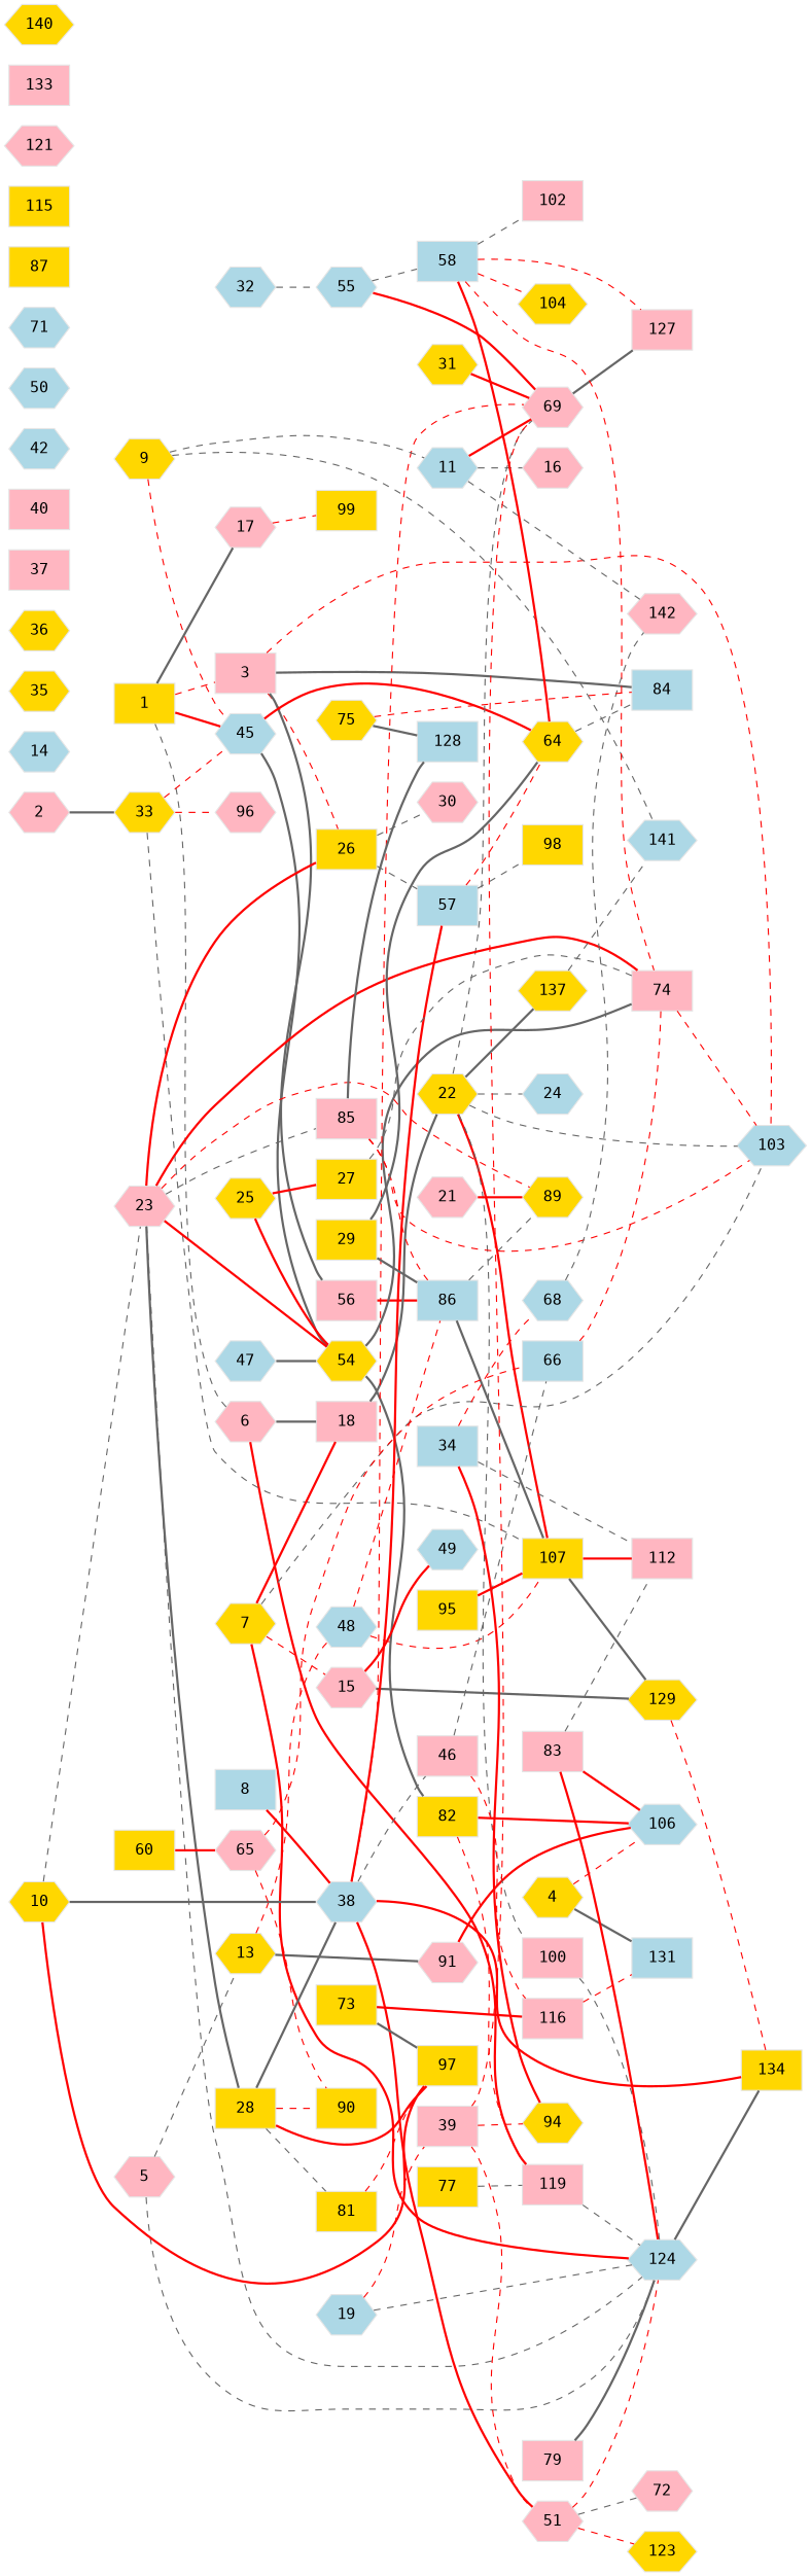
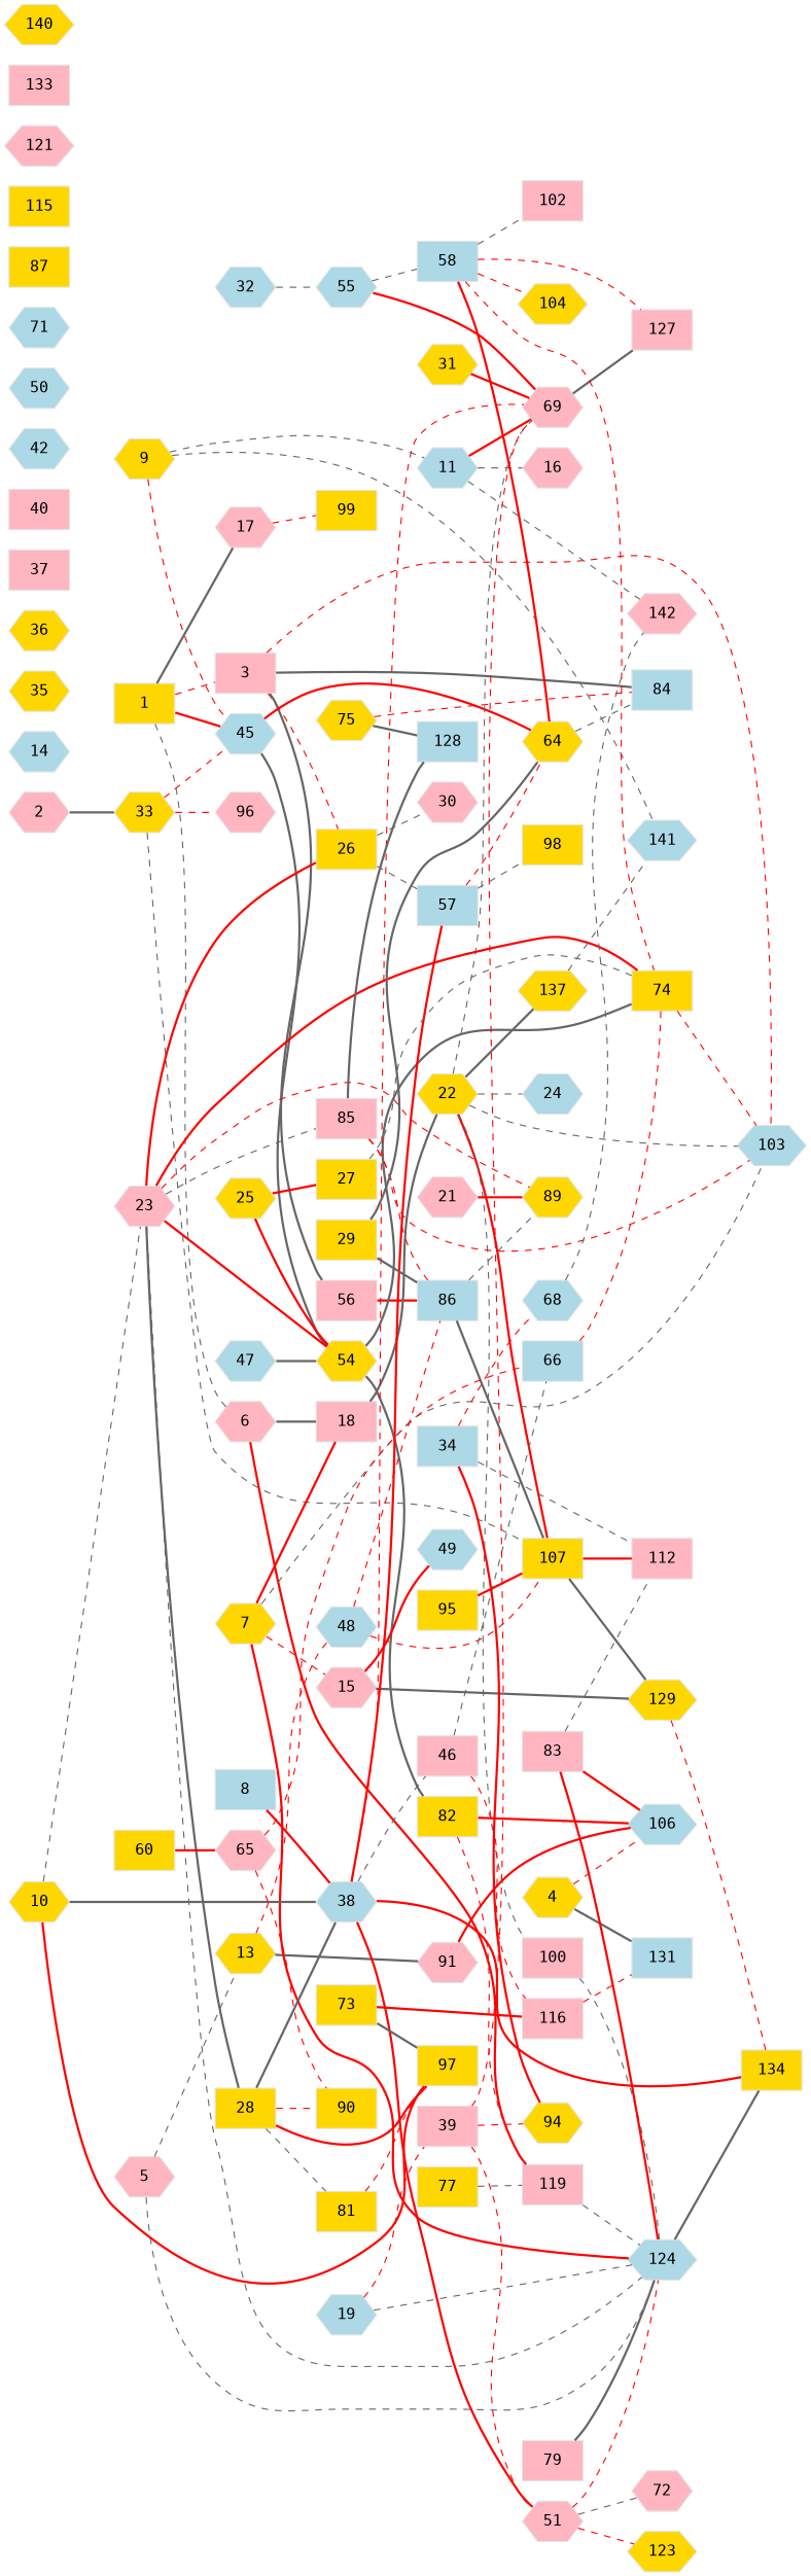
  graph {
    fontname="DejaVu Sans Mono"
    rankdir=LR
    node [color=gray90 fillcolor=gold fontname="DejaVu Sans Mono" shape=hexagon style=filled]
    edge [color=red fontname="DejaVu Sans Mono" style=dashed]
    1 [shape=box super="+59"]
    3 [fillcolor=lightpink shape=box super="+53"]
    6 [fillcolor=lightpink super="+20"]
    17 [fillcolor=lightpink super="+43"]
    45 [fillcolor=lightblue super="+114"]
    26 [shape=box super="+61"]
    56 [fillcolor=lightpink shape=box]
    84 [fillcolor=lightblue shape=box super="+135"]
    103 [fillcolor=lightblue super="+144"]
    18 [fillcolor=lightpink shape=box super="+109"]
    119 [fillcolor=lightpink shape=box super="+130"]
    99 [shape=box]
    54 [super="+63"]
    64 [super="+122"]
    2 [fillcolor=lightpink]
    33 [super="+138"]
    30 [fillcolor=lightpink]
    57 [fillcolor=lightblue shape=box super="+125"]
    86 [fillcolor=lightblue shape=box super="+143"]
    4 [super="+76"]
    106 [fillcolor=lightblue super="+132"]
    131 [fillcolor=lightblue shape=box]
    13 [super="+118"]
    48 [fillcolor=lightblue]
    91 [fillcolor=lightpink]
    5 [fillcolor=lightpink]
    124 [fillcolor=lightblue super="+126"]
    134 [shape=box]
    22 [super="+52"]
    7 [super="+44"]
    15 [fillcolor=lightpink super="+93"]
    49 [fillcolor=lightblue]
    129
    38 [fillcolor=lightblue super="+117"]
    69 [fillcolor=lightpink super="+70"]
    46 [fillcolor=lightpink shape=box super="+113"]
    51 [fillcolor=lightpink super="+67"]
    8 [fillcolor=lightblue shape=box]
    9 [super="+12"]
    11 [fillcolor=lightblue super="+62"]
    141 [fillcolor=lightblue]
    16 [fillcolor=lightpink]
    142 [fillcolor=lightpink]
    10 [super="+78"]
    23 [fillcolor=lightpink super="+92"]
    97 [shape=box]
    89
    28 [shape=box super="+41"]
-   74 [fillcolor=lightpink shape=box super="+110"]
+   74 [shape=box super="+110"]
    85 [fillcolor=lightpink shape=box super="+136"]
    127 [fillcolor=lightpink shape=box]
    107 [shape=box super="+108"]
    14 [fillcolor=lightblue]
    24 [fillcolor=lightblue]
    100 [fillcolor=lightpink shape=box]
    137 [super="+139"]
    39 [fillcolor=lightpink shape=box super="+111"]
    94
    19 [fillcolor=lightblue]
    21 [fillcolor=lightpink]
    112 [fillcolor=lightpink shape=box]
    81 [shape=box]
    90 [shape=box]
    82 [shape=box]
    128 [fillcolor=lightblue shape=box]
    25
    27 [shape=box]
    98 [shape=box]
    29 [shape=box]
    96 [fillcolor=lightpink]
    31
    32 [fillcolor=lightblue]
    55 [fillcolor=lightblue]
    58 [fillcolor=lightblue shape=box super="+80"]
    34 [fillcolor=lightblue shape=box]
    68 [fillcolor=lightblue]
    35
    36
    37 [fillcolor=lightpink shape=box super="+88"]
    66 [fillcolor=lightblue shape=box]
    116 [fillcolor=lightpink shape=box]
    72 [fillcolor=lightpink]
    123
    40 [fillcolor=lightpink shape=box]
    42 [fillcolor=lightblue]
    47 [fillcolor=lightblue]
    50 [fillcolor=lightblue]
    102 [fillcolor=lightpink shape=box]
    104
    65 [fillcolor=lightpink super="+101"]
    60 [shape=box]
    71 [fillcolor=lightblue]
    73 [shape=box super="+120"]
    75 [super="+105"]
    77 [shape=box]
    79 [fillcolor=lightpink shape=box]
    83 [fillcolor=lightpink shape=box]
    87 [shape=box]
    95 [shape=box]
    115 [shape=box]
    121 [fillcolor=lightpink]
    133 [fillcolor=lightpink shape=box]
    140
    1 -- 3
    1 -- 6 [color=gray40]
    1 -- 17 [color=gray40 style=bold]
    1 -- 45 [style=bold]
    3 -- 26
    3 -- 56 [color=gray40 style=bold]
    3 -- 84 [color=gray40 style=bold]
    3 -- 103
    6 -- 18 [color=gray40 style=bold]
    6 -- 119 [style=bold]
    17 -- 99
    45 -- 54 [color=gray40 style=bold]
    45 -- 64 [style=bold]
    26 -- 30 [color=gray40]
    26 -- 57 [color=gray40]
    56 -- 86 [style=bold]
    18 -- 22 [color=gray40 style=bold]
    119 -- 124 [color=gray40]
    54 -- 74 [color=gray40 style=bold]
    54 -- 82 [color=gray40 style=bold]
    64 -- 84 [color=gray40]
    2 -- 33 [color=gray40 style=bold]
    33 -- 45
    33 -- 107 [color=gray40]
    33 -- 96
    57 -- 64
    57 -- 98 [color=gray40]
    86 -- 89 [color=gray40]
    86 -- 107 [color=gray40 style=bold]
    4 -- 106
    4 -- 131 [color=gray40 style=bold]
    13 -- 48
    13 -- 91 [color=gray40 style=bold]
    48 -- 86
    48 -- 107
    91 -- 106 [style=bold]
    5 -- 13 [color=gray40]
    5 -- 124 [color=gray40]
    124 -- 134 [color=gray40 style=bold]
    22 -- 103 [color=gray40]
    22 -- 69 [color=gray40]
    22 -- 107 [style=bold]
    22 -- 24 [color=gray40]
    22 -- 100 [color=gray40]
    22 -- 137 [color=gray40 style=bold]
    7 -- 103 [color=gray40]
    7 -- 18 [style=bold]
    7 -- 124 [style=bold]
    7 -- 15
    15 -- 49 [style=bold]
    15 -- 129 [color=gray40 style=bold]
    129 -- 134
    38 -- 57 [style=bold]
    38 -- 134 [style=bold]
    38 -- 69
    38 -- 46 [color=gray40]
    38 -- 51 [style=bold]
    69 -- 127 [color=gray40 style=bold]
    46 -- 66 [color=gray40]
    46 -- 116
    51 -- 124
    51 -- 72 [color=gray40]
    51 -- 123
    8 -- 38 [style=bold]
    9 -- 45
    9 -- 11 [color=gray40]
    9 -- 141 [color=gray40]
    11 -- 69 [style=bold]
    11 -- 16 [color=gray40]
    11 -- 142 [color=gray40 weight=2]
    10 -- 38 [color=gray40 style=bold]
    10 -- 23 [color=gray40]
    10 -- 97 [style=bold]
    23 -- 26 [style=bold]
    23 -- 54 [style=bold]
    23 -- 124 [color=gray40]
    23 -- 89
    23 -- 28 [color=gray40 style=bold]
    23 -- 74 [style=bold]
    23 -- 85 [color=gray40]
    28 -- 38 [color=gray40 style=bold]
    28 -- 97 [style=bold]
    28 -- 81 [color=gray40]
    28 -- 90
    74 -- 103
    85 -- 103
    85 -- 86
    85 -- 128 [color=gray40 style=bold]
    107 -- 129 [color=gray40 style=bold]
    107 -- 112 [style=bold]
    100 -- 124 [color=gray40]
    137 -- 141 [color=gray40]
    39 -- 69
    39 -- 51
    39 -- 94
    19 -- 124 [color=gray40]
    19 -- 39
    21 -- 89 [style=bold]
    81 -- 97
    82 -- 119
    82 -- 106 [style=bold]
    25 -- 54 [style=bold]
    25 -- 27 [style=bold]
    27 -- 74 [color=gray40]
    29 -- 64 [color=gray40 style=bold]
    29 -- 86 [color=gray40 style=bold]
    31 -- 69 [style=bold]
    32 -- 55 [color=gray40]
    55 -- 69 [style=bold]
    55 -- 58 [color=gray40]
    58 -- 64 [style=bold]
    58 -- 74
    58 -- 127
    58 -- 102 [color=gray40]
    58 -- 104
    34 -- 94 [style=bold]
    34 -- 112 [color=gray40]
    34 -- 68
    68 -- 142 [color=gray40]
    66 -- 74
    116 -- 131
    47 -- 54 [color=gray40 style=bold]
    65 -- 90
    65 -- 66
    60 -- 65 [style=bold]
    73 -- 97 [color=gray40 style=bold]
    73 -- 116 [style=bold]
    75 -- 84
    75 -- 128 [color=gray40 style=bold]
    77 -- 119 [color=gray40]
    79 -- 124 [color=gray40 style=bold]
    83 -- 106 [style=bold]
    83 -- 124 [style=bold]
    83 -- 112 [color=gray40]
    95 -- 107 [style=bold]
  }
